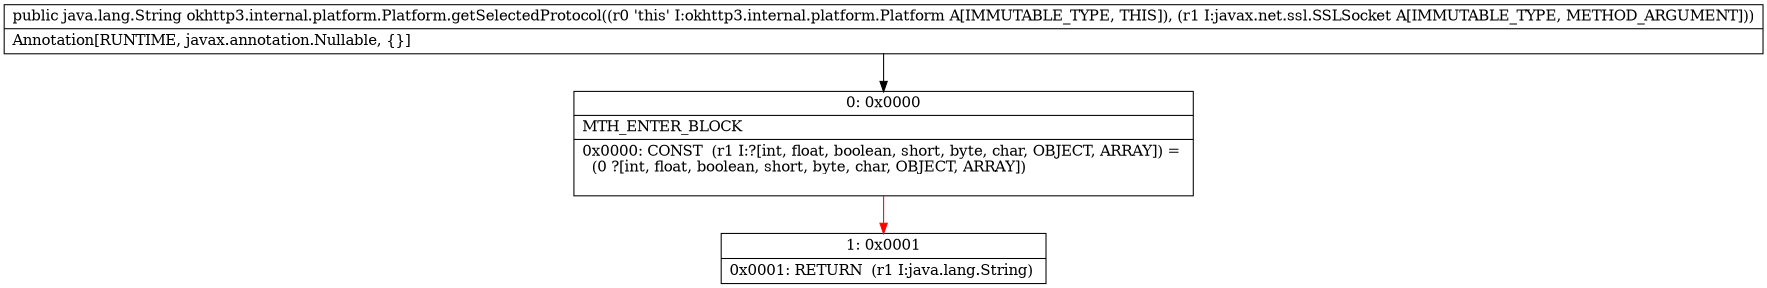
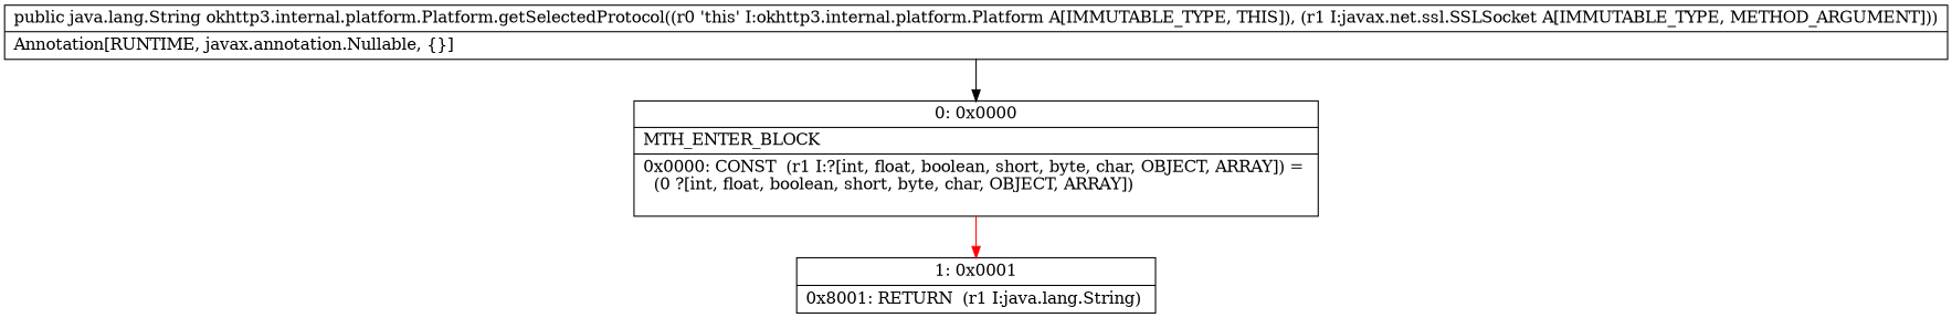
  digraph {
    node [shape=record]
    n1 [label="{0\:\ 0x0000|MTH_ENTER_BLOCK\l|0x0000: CONST  (r1 I:?[int, float, boolean, short, byte, char, OBJECT, ARRAY]) = \l  (0 ?[int, float, boolean, short, byte, char, OBJECT, ARRAY])\l \l}"]
-   n2 [label="{1\:\ 0x0001|0x0001: RETURN  (r1 I:java.lang.String) \l}"]
+   n2 [label="{1\:\ 0x0001|0x8001: RETURN  (r1 I:java.lang.String) \l}"]
    n3 [label="{public java.lang.String okhttp3.internal.platform.Platform.getSelectedProtocol((r0 'this' I:okhttp3.internal.platform.Platform A[IMMUTABLE_TYPE, THIS]), (r1 I:javax.net.ssl.SSLSocket A[IMMUTABLE_TYPE, METHOD_ARGUMENT]))  | Annotation[RUNTIME, javax.annotation.Nullable, \{\}]\l}"]
    n1 -> n2 [color=red]
    n3 -> n1 [color=black]
  }
